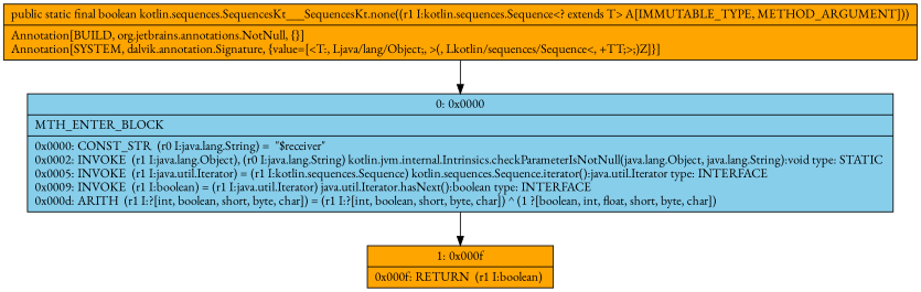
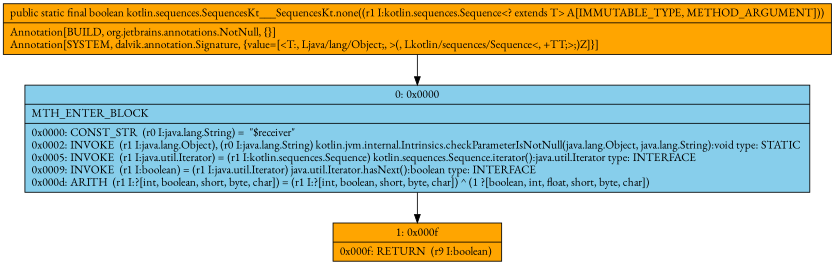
  digraph {
    fontname="EB Garamond"
    node [shape=record style=filled fillcolor=orange fontname="EB Garamond"]
    edge [fontname="EB Garamond"]
    n1 [label="{0\:\ 0x0000|MTH_ENTER_BLOCK\l|0x0000: CONST_STR  (r0 I:java.lang.String) =  \"$receiver\" \l0x0002: INVOKE  (r1 I:java.lang.Object), (r0 I:java.lang.String) kotlin.jvm.internal.Intrinsics.checkParameterIsNotNull(java.lang.Object, java.lang.String):void type: STATIC \l0x0005: INVOKE  (r1 I:java.util.Iterator) = (r1 I:kotlin.sequences.Sequence) kotlin.sequences.Sequence.iterator():java.util.Iterator type: INTERFACE \l0x0009: INVOKE  (r1 I:boolean) = (r1 I:java.util.Iterator) java.util.Iterator.hasNext():boolean type: INTERFACE \l0x000d: ARITH  (r1 I:?[int, boolean, short, byte, char]) = (r1 I:?[int, boolean, short, byte, char]) ^ (1 ?[boolean, int, float, short, byte, char]) \l}" fillcolor=skyblue]
-   n2 [label="{1\:\ 0x000f|0x000f: RETURN  (r1 I:boolean) \l}"]
+   n2 [label="{1\:\ 0x000f|0x000f: RETURN  (r9 I:boolean) \l}"]
    n3 [label="{public static final boolean kotlin.sequences.SequencesKt___SequencesKt.none((r1 I:kotlin.sequences.Sequence\<? extends T\> A[IMMUTABLE_TYPE, METHOD_ARGUMENT]))  | Annotation[BUILD, org.jetbrains.annotations.NotNull, \{\}]\lAnnotation[SYSTEM, dalvik.annotation.Signature, \{value=[\<T:, Ljava\/lang\/Object;, \>(, Lkotlin\/sequences\/Sequence\<, +TT;\>;)Z]\}]\l}"]
    n1 -> n2
    n3 -> n1
  }
